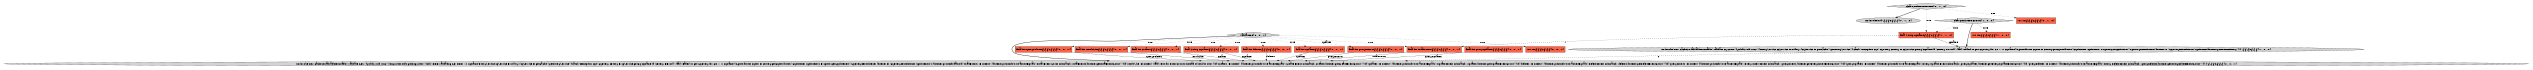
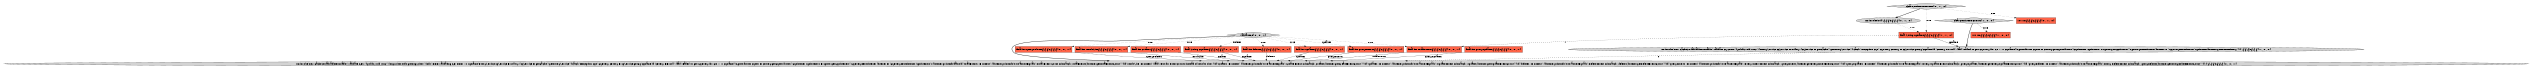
  digraph {
    node [fillcolor=tomato shape=box style=filled]
    edge [style=dotted]
    n1 [fillcolor=lightgray label="validateCQ['0', '0', '1']" shape=diamond]
    n2 [label="final int updates@@@2@@@['0', '0', '1']"]
    n3 [label="final int queryInserts@@@2@@@['0', '0', '1']"]
-   n4 [label="VM vm@@@2@@@['0', '0', '1']"]
    n5 [label="final int totalEvents@@@2@@@['0', '0', '1']"]
    n6 [label="final int queryDeletes@@@2@@@['0', '0', '1']"]
    n7 [label="final int resultSize@@@2@@@['0', '0', '1']"]
    n8 [label="final int creates@@@2@@@['0', '0', '1']"]
    n9 [fillcolor=lightgray label="vm.invoke(new CacheSerializableRunnable(\"Validate CQs\"){public void run2(){LogWriterUtils.getLogWriter().info(\"### Validating CQ. ### \" + cqName)QueryService cqService = nulltry {cqService = getCache().getQueryService()}catch (Exception cqe) CqQuery cQuery = cqService.getCq(cqName)if (cQuery == null) {fail(\"Failed to get CqQuery for CQ : \" + cqName)}CqAttributes cqAttr = cQuery.getCqAttributes()CqListener cqListeners = cqAttr.getCqListeners()CqQueryTestListener listener = (CqQueryTestListener)cqListeners(0(listener.printInfo(false)if (totalEvents != noTest) {listener.printInfo(true)assertEquals(\"Total Event Count mismatch\",totalEvents,listener.getTotalEventCount())}if (resultSize != noTest) {fail(\"test for event counts instead of results size\")}if (creates != noTest) {listener.printInfo(true)assertEquals(\"Create Event mismatch\",creates,listener.getCreateEventCount())}if (updates != noTest) {listener.printInfo(true)assertEquals(\"Update Event mismatch\",updates,listener.getUpdateEventCount())}if (deletes != noTest) {listener.printInfo(true)assertEquals(\"Delete Event mismatch\",deletes,listener.getDeleteEventCount())}if (queryInserts != noTest) {listener.printInfo(true)assertEquals(\"Query Insert Event mismatch\",queryInserts,listener.getQueryInsertEventCount())}if (queryUpdates != noTest) {listener.printInfo(true)assertEquals(\"Query Update Event mismatch\",queryUpdates,listener.getQueryUpdateEventCount())}if (queryDeletes != noTest) {listener.printInfo(true)assertEquals(\"Query Delete Event mismatch\",queryDeletes,listener.getQueryDeleteEventCount())}}})@@@3@@@['0', '0', '1']" shape=ellipse]
    n10 [label="final String cqName@@@2@@@['0', '0', '1']"]
    n11 [label="final int deletes@@@2@@@['0', '0', '1']"]
    n12 [label="final int queryUpdates@@@2@@@['0', '0', '1']"]
    n13 [fillcolor=lightgray label="clearCQListenerEvents['1', '0', '0']" shape=diamond]
    n14 [label="VM vm@@@2@@@['1', '0', '0']"]
    n15 [label="final String cqName@@@2@@@['1', '1', '0']"]
    n16 [fillcolor=lightgray label="vm.invoke(new CacheSerializableRunnable(\"validate cq count\"){public void run2(){QueryService cqService = nulltry {cqService = getCache().getQueryService()}catch (Exception cqe) CqQuery cQuery = cqService.getCq(cqName)if (cQuery == null) {fail(\"Failed to get CqQuery for CQ : \" + cqName)}CqAttributes cqAttr = cQuery.getCqAttributes()CqListener cqListener = cqAttr.getCqListener()CqQueryTestListener listener = (CqQueryTestListener)cqListenerlistener.getEventHistory()}})@@@3@@@['1', '0', '0']" shape=ellipse]
    n17 [fillcolor=lightgray label="vm.invoke(null)@@@3@@@['0', '1', '0']" shape=ellipse]
    n18 [label="VM vm@@@2@@@['0', '1', '0']"]
    n19 [fillcolor=lightgray label="clearCQListenerEvents['0', '1', '0']" shape=diamond]
    n1 -> n2 [label=true]
    n1 -> n3 [label=updates]
-   n1 -> n4 [label=true]
    n1 -> n5 [label=true]
    n1 -> n6 [label=true]
    n1 -> n7 [label=true]
-   n1 -> n8 [label=true]
    n1 -> n9 [style=bold]
-   n1 -> n10 [label=true]
+   n1 -> n10 [label=deletes]
    n1 -> n11 [label=true]
    n2 -> n9 [label=updates style=solid]
    n3 -> n9 [label=queryInserts style=solid]
    n5 -> n9 [label=totalEvents style=solid]
    n6 -> n9 [label=queryDeletes style=solid]
    n7 -> n9 [label=resultSize style=solid]
    n8 -> n9 [label=creates style=solid]
    n10 -> n9 [label=cqName style=solid]
    n11 -> n9 [label=deletes style=solid]
    n12 -> n9 [label=queryUpdates style=solid]
    n13 -> n14 [label=true style=dashed]
-   n13 -> n15 [label=true]
+   n17 -> n15 [label=true]
    n13 -> n16 [style=bold]
    n15 -> n5 [label=7 style=dashed]
    n15 -> n16 [label=cqName style=solid]
    n16 -> n9 [label=0 style=dashed]
    n19 -> n15 [label=true]
    n19 -> n17 [style=bold]
    n19 -> n18 [label=true]
  }
